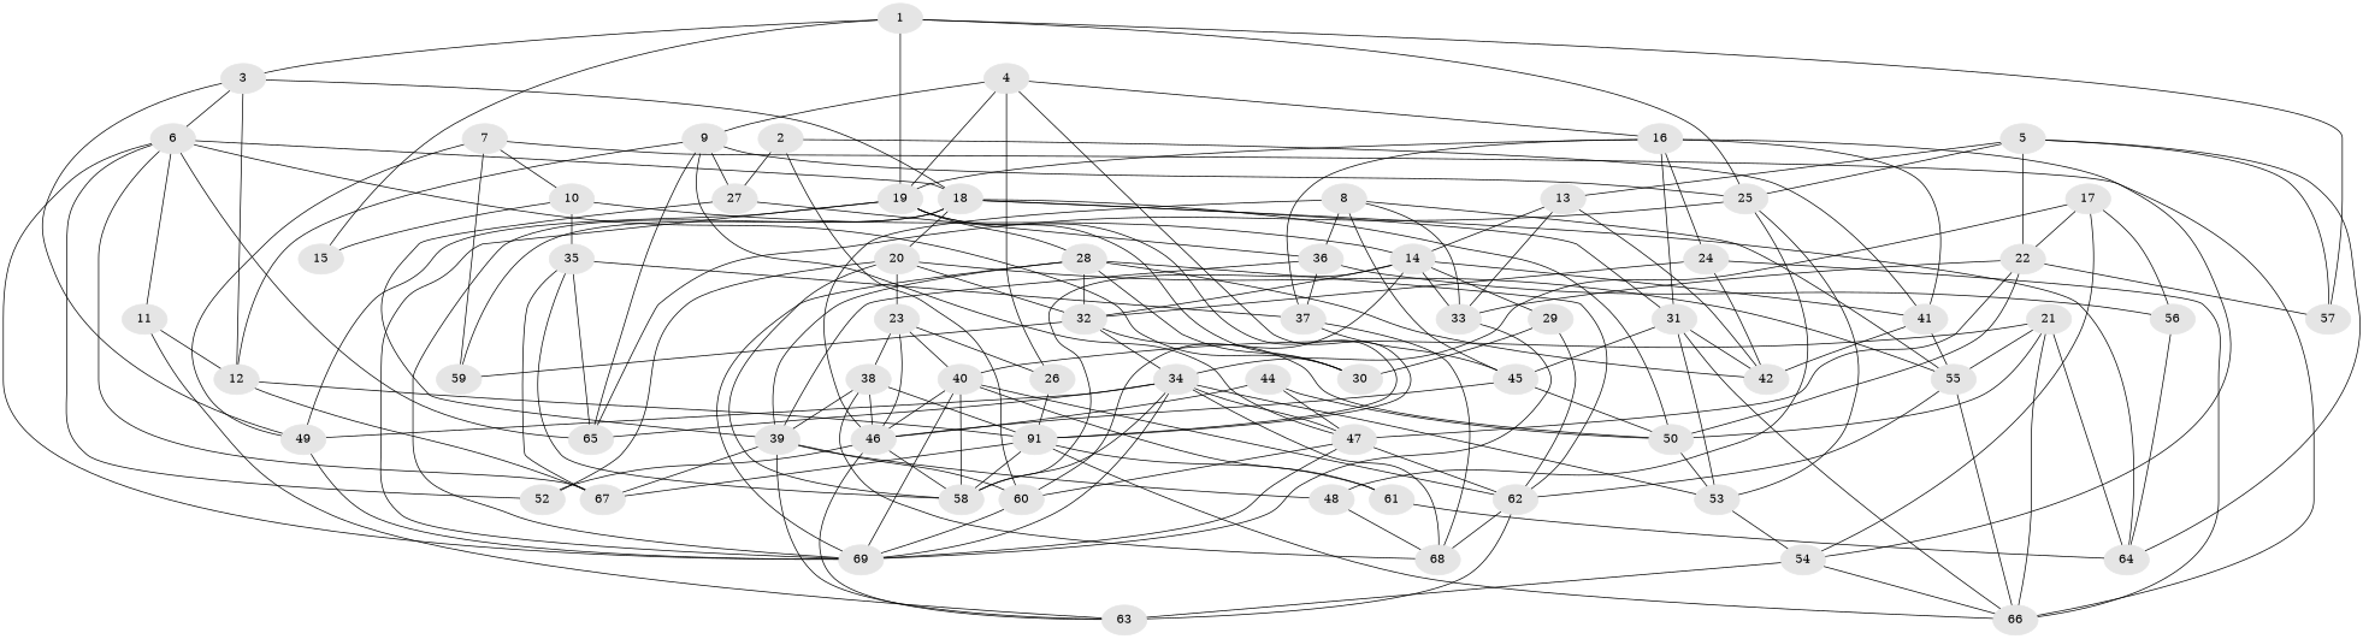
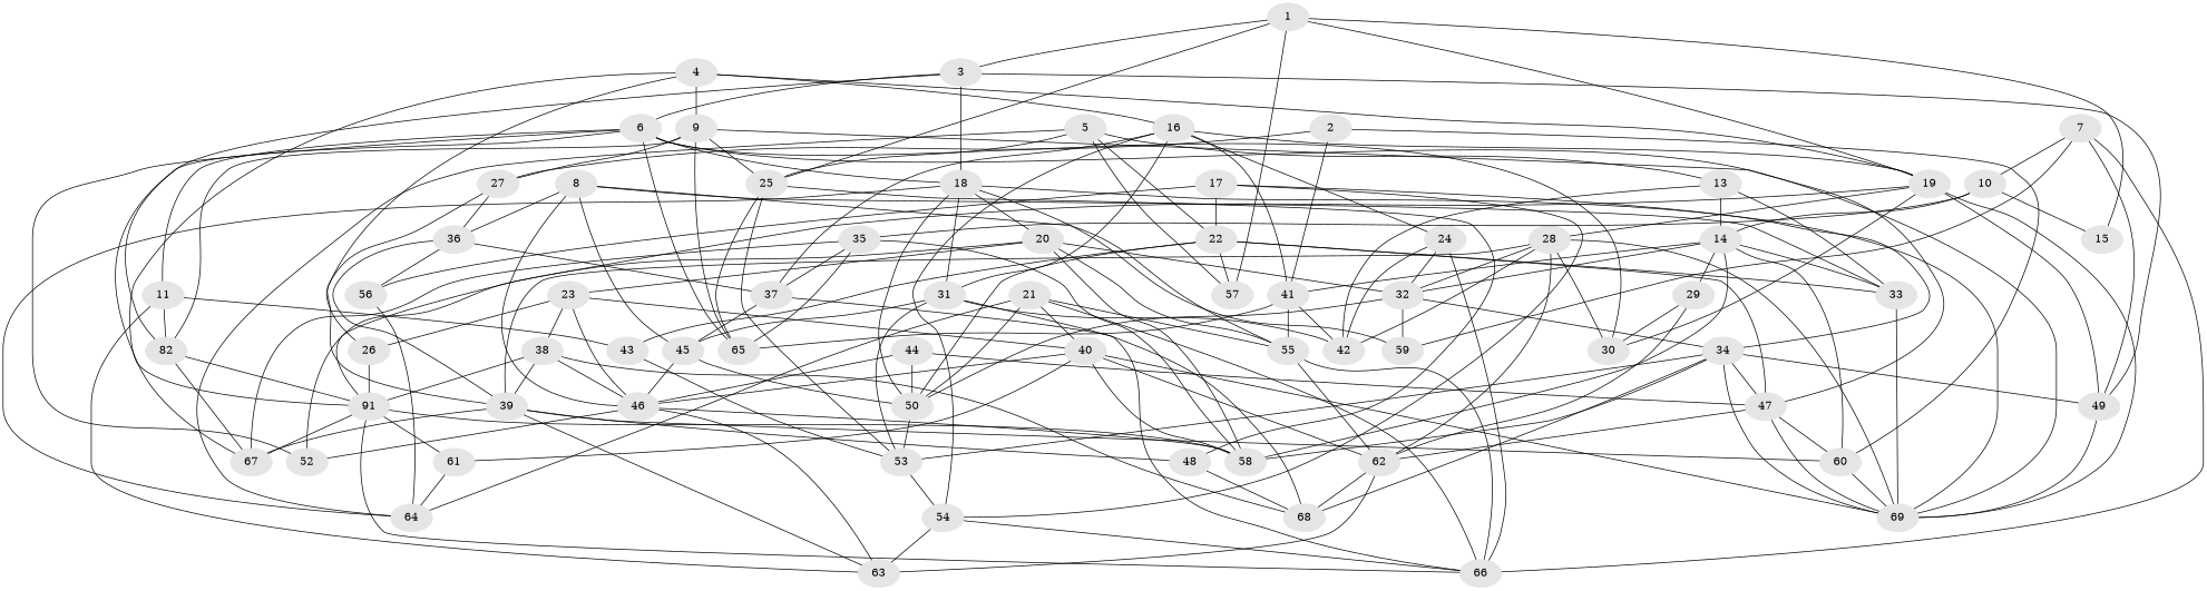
  graph {
    node [color=gray90 style=filled]
    edge [weight=1.0]
    1
    3
    15
    25
    57
    19
    6
-   12
+   12 [label=82]
    18
    49
    13
    33
    14
    42
    65
    48
    53
    2
    27
    41
    60
    36
    39
    55
    69
    11
    30
    52
    67
    n30 [label=91]
    64
    59
    31
    20
    50
    4
    9
    16
    26
    47
    24
    37
    54
    28
    66
    58
    61
    5
    22
+   43
    63
    7
    10
    35
    8
    45
    46
    56
    62
    29
    32
    34
    68
    17
    23
    40
    38
    21
    44
    1 -- 3
    1 -- 15
    1 -- 25
    1 -- 57 [weight=2.0]
    1 -- 19 [weight=2.0]
    3 -- 6
    3 -- 12
    3 -- 18
    3 -- 49
    25 -- 65
    25 -- 48
    25 -- 53
    19 -- 49
    19 -- 69
    19 -- 30
    19 -- n30
    19 -- 28
    6 -- 18
    6 -- 65
    6 -- 69
    6 -- 11
    6 -- 30
    6 -- 52
    6 -- 67
    12 -- 67
    12 -- n30 [weight=2.0]
    18 -- 69
    18 -- 64
    18 -- 59
    18 -- 31
    18 -- 20
    18 -- 50
    49 -- 69
    13 -- 33
    13 -- 14
    13 -- 42
    33 -- 69
    14 -- 33
    14 -- 41
    14 -- 60
    14 -- 58
    14 -- 29
    14 -- 32
    48 -- 68
    53 -- 54
    2 -- 27
    2 -- 41
    2 -- 60
    27 -- 36
    27 -- 39
    41 -- 42
    41 -- 55
    60 -- 69
    36 -- 39
    36 -- 37
    36 -- 56 [weight=2.0]
    39 -- 48
    39 -- 60
    39 -- 67
    39 -- 63
    55 -- 66
    55 -- 62
    11 -- 12
+   11 -- 43
    11 -- 63
    n30 -- 67
    n30 -- 66
    n30 -- 58
    n30 -- 61 [weight=2.0]
    31 -- 42
    31 -- 53
    31 -- 66
    31 -- 45
    20 -- 55
    20 -- 52
    20 -- 58 [weight=2.0]
    20 -- 32
    20 -- 23
    50 -- 53
    4 -- 19
    4 -- n30
    4 -- 9
    4 -- 16
    4 -- 26
    9 -- 25
    9 -- 12
    9 -- 65
    9 -- 27
    9 -- 47
    16 -- 19
    16 -- 41
    16 -- 31
    16 -- 24
    16 -- 37
    16 -- 54
    26 -- n30
    47 -- 60
    47 -- 69
    47 -- 62
    24 -- 42
    24 -- 66 [weight=2.0]
    24 -- 32
    37 -- 45
    37 -- 68
    54 -- 66
    54 -- 63 [weight=2.0]
    28 -- 42
    28 -- 39
    28 -- 69
    28 -- 30
    28 -- 62
    28 -- 32
    61 -- 64
    5 -- 25
    5 -- 57
    5 -- 13
    5 -- 64
    5 -- 22
    22 -- 57 [weight=2.0]
    22 -- 33
    22 -- 50
    22 -- 47
+   22 -- 43
+   43 -- 53
    7 -- 49
    7 -- 59
    7 -- 66
    7 -- 10
    10 -- 15
    10 -- 14 [weight=2.0]
    10 -- 35
    35 -- 65 [weight=2.0]
    35 -- 67
    35 -- 37
    35 -- 58
    8 -- 33
    8 -- 36 [weight=2.0]
    8 -- 55
    8 -- 45 [weight=2.0]
    8 -- 46 [weight=2.0]
    45 -- 50
    45 -- 46
    46 -- 52
    46 -- 58
    46 -- 63
    56 -- 64
    62 -- 63
    62 -- 68
    29 -- 30
    29 -- 62
    32 -- 59
    32 -- 50
    32 -- 34
    34 -- 49
-   34 -- 65
+   41 -- 65
    34 -- 53
    34 -- 69
    34 -- 47
    34 -- 58
    34 -- 68
    17 -- 54
    17 -- 22
    17 -- 56
    17 -- 34
    23 -- 26
    23 -- 46
    23 -- 40
    23 -- 38
    40 -- 69
    40 -- 58
    40 -- 61
    40 -- 46
    40 -- 62 [weight=2.0]
    38 -- 39
    38 -- n30
    38 -- 46
    38 -- 68
    21 -- 55
    21 -- 64
    21 -- 50
    21 -- 66
    21 -- 40
    44 -- 50
    44 -- 47
    44 -- 46
  }
